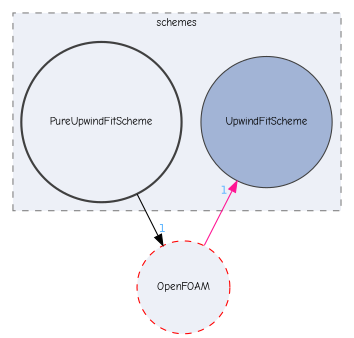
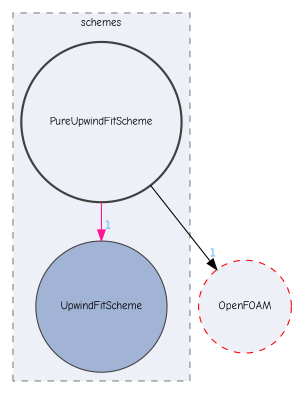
  digraph {
    compound=true
    fontname="Comic Neue"
    node [color=grey25 fillcolor="#edf0f7" fontname="Comic Neue" fontsize=10 shape=circle]
    edge [fontcolor=steelblue1 fontname="Comic Neue" fontsize=10 headlabel=1 labeldistance=1.5 labelfontname=Helvetica labelfontsize=10]
    n1 [fillcolor="#a2b4d6" height=0.2 label=UpwindFitScheme style=filled width=0.4]
    n2 [height=0.2 label=PureUpwindFitScheme style="filled,bold" width=0.4]
    n3 [color=red height=0.2 label=OpenFOAM style="filled,dashed" width=0.4]
    subgraph cluster_1 {
      bgcolor="#edf0f7"
      fontsize=10
      label=schemes
      pencolor=grey50
      style="filled,dashed"
      n1
      n2
    }
-   n3 -> n1 [color=deeppink]
+   n2 -> n1 [color=deeppink]
    n2 -> n3 [color=black]
  }
